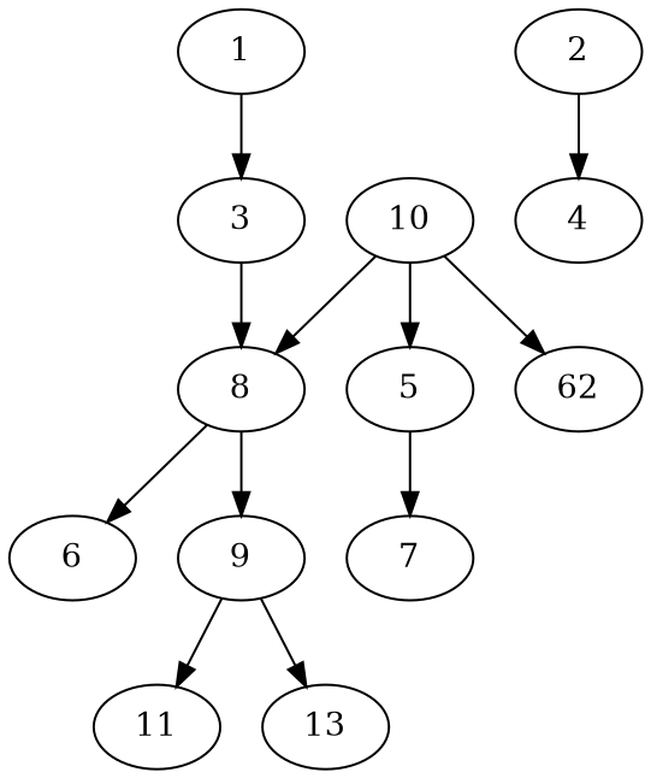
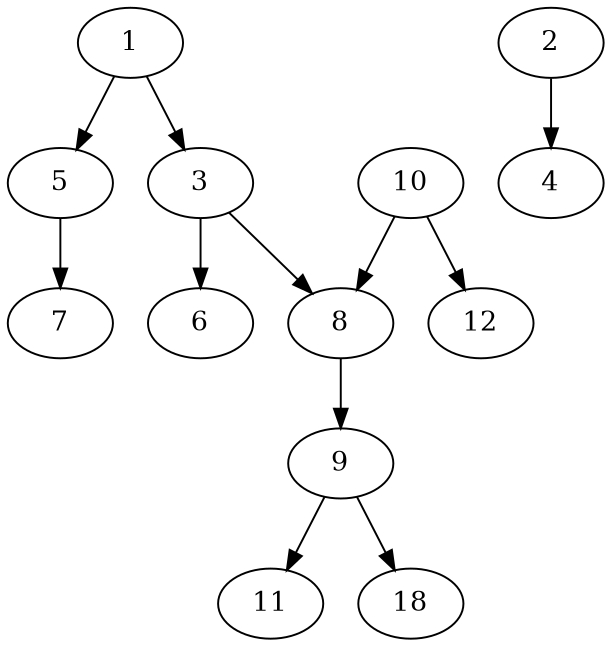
  digraph {
    node [alpha=0.01]
    1 [alpha=0.09 expect_size=13899831225229088]
    3 [alpha=0.02 expect_size=7403879966322372]
    5 [expect_size=247014117632638976000]
    6 [expect_size=74707138192936534016]
    8 [alpha=0.04 expect_size=1876311906836181]
    7 [alpha=0.04 expect_size=50374584284259232]
    9 [alpha=0.11 expect_size=3951809750045298]
    2 [expect_size=246852956066019]
    4 [alpha=0.16 expect_size=6143362028988938]
    11 [alpha=0.06 expect_size=2479821197502925]
-   13 [alpha=0.14 expect_size=2966993919524470784]
+   13 [alpha=0.14 expect_size=2966993919524470784 label=18]
    10 [alpha=0.16 expect_size=4477893148592308224]
-   12 [alpha=0.14 expect_size=1427501829173067 label=62]
+   12 [alpha=0.14 expect_size=1427501829173067]
    1 -> 3
-   10 -> 5
-   8 -> 6
+   1 -> 5
+   3 -> 6
    3 -> 8
    5 -> 7
    8 -> 9
    9 -> 11
    9 -> 13
    2 -> 4
    10 -> 8
    10 -> 12
  }
